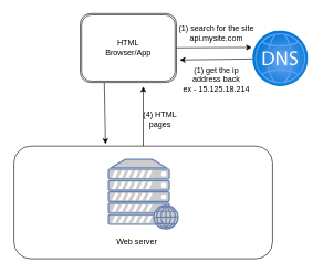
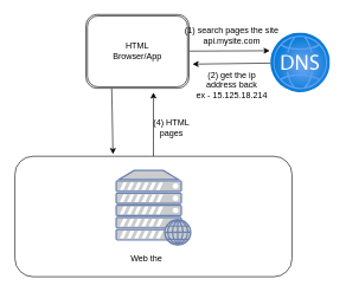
  <mxCell id="0" />
  <mxCell id="1" parent="0" />
  <mxCell id="2" style="edgeStyle=none;html=1;entryX=-0.016;entryY=0.299;entryDx=0;entryDy=0;entryPerimeter=0;strokeColor=#000000;" parent="1" source="4" target="6" edge="1"><mxGeometry relative="1" as="geometry"><mxPoint x="370" y="70" as="targetPoint" /></mxGeometry></mxCell>
  <mxCell id="3" style="edgeStyle=none;html=1;exitX=0.25;exitY=1;exitDx=0;exitDy=0;entryX=0.354;entryY=-0.018;entryDx=0;entryDy=0;entryPerimeter=0;fontColor=#000000;strokeColor=#000000;" parent="1" source="4" target="10" edge="1"><mxGeometry relative="1" as="geometry" /></mxCell>
  <mxCell id="4" value="HTML&lt;br&gt;Browser/App" style="shape=ext;double=1;rounded=1;whiteSpace=wrap;html=1;strokeColor=#000000;fontColor=#000000;" parent="1" vertex="1"><mxGeometry x="120" y="20" width="145" height="104" as="geometry" /></mxCell>
  <mxCell id="5" style="edgeStyle=none;html=1;strokeColor=#000000;" parent="1" source="6" edge="1"><mxGeometry relative="1" as="geometry"><mxPoint x="270" y="90" as="targetPoint" /></mxGeometry></mxCell>
  <mxCell id="6" value="" style="aspect=fixed;html=1;points=[];align=center;image;fontSize=12;image=img/lib/azure2/networking/DNS_Zones.svg;" parent="1" vertex="1"><mxGeometry x="380" y="46" width="84" height="84" as="geometry" /></mxCell>
- <mxCell id="7" value="(1) search for the site&lt;br&gt;api.mysite.com" style="text;html=1;align=center;verticalAlign=middle;resizable=0;points=[];autosize=1;strokeColor=none;fillColor=none;fontColor=#000000;" parent="1" vertex="1"><mxGeometry x="255" y="30" width="140" height="40" as="geometry" /></mxCell>
- <mxCell id="8" value="(1) get the ip &lt;br&gt;address back&lt;br&gt;ex - 15.125.18.214" style="text;html=1;align=center;verticalAlign=middle;resizable=0;points=[];autosize=1;strokeColor=none;fillColor=none;fontColor=#000000;" parent="1" vertex="1"><mxGeometry x="265" y="90" width="120" height="60" as="geometry" /></mxCell>
+ <mxCell id="7" value="(1) search pages the site&lt;br&gt;api.mysite.com" style="text;html=1;align=center;verticalAlign=middle;resizable=0;points=[];autosize=1;strokeColor=none;fillColor=none;fontColor=#000000;" parent="1" vertex="1"><mxGeometry x="255" y="30" width="140" height="40" as="geometry" /></mxCell>
+ <mxCell id="8" value="(2) get the ip &lt;br&gt;address back&lt;br&gt;ex - 15.125.18.214" style="text;html=1;align=center;verticalAlign=middle;resizable=0;points=[];autosize=1;strokeColor=none;fillColor=none;fontColor=#000000;" parent="1" vertex="1"><mxGeometry x="265" y="90" width="120" height="60" as="geometry" /></mxCell>
  <mxCell id="9" style="edgeStyle=none;html=1;strokeColor=#000000;" parent="1" source="10" edge="1"><mxGeometry relative="1" as="geometry"><mxPoint x="215" y="130" as="targetPoint" /></mxGeometry></mxCell>
  <mxCell id="10" value="" style="rounded=1;whiteSpace=wrap;html=1;" parent="1" vertex="1"><mxGeometry x="20" y="220" width="390" height="170" as="geometry" /></mxCell>
  <mxCell id="11" value="" style="fontColor=#0066CC;verticalAlign=top;verticalLabelPosition=bottom;labelPosition=center;align=center;html=1;outlineConnect=0;fillColor=#CCCCCC;strokeColor=#6881B3;gradientColor=none;gradientDirection=north;strokeWidth=2;shape=mxgraph.networks.web_server;" parent="1" vertex="1"><mxGeometry x="162.5" y="240" width="105" height="105" as="geometry" /></mxCell>
  <mxCell id="12" value="(4) HTML &lt;br&gt;pages" style="text;html=1;align=center;verticalAlign=middle;resizable=0;points=[];autosize=1;strokeColor=none;fillColor=none;fontColor=#000000;" parent="1" vertex="1"><mxGeometry x="205" y="160" width="70" height="40" as="geometry" /></mxCell>
- <mxCell id="13" value="Web server" style="text;html=1;align=center;verticalAlign=middle;resizable=0;points=[];autosize=1;strokeColor=none;fillColor=none;" parent="1" vertex="1"><mxGeometry x="165" y="350" width="80" height="30" as="geometry" /></mxCell>
+ <mxCell id="13" value="Web the" style="text;html=1;align=center;verticalAlign=middle;resizable=0;points=[];autosize=1;strokeColor=none;fillColor=none;" parent="1" vertex="1"><mxGeometry x="165" y="350" width="80" height="30" as="geometry" /></mxCell>
